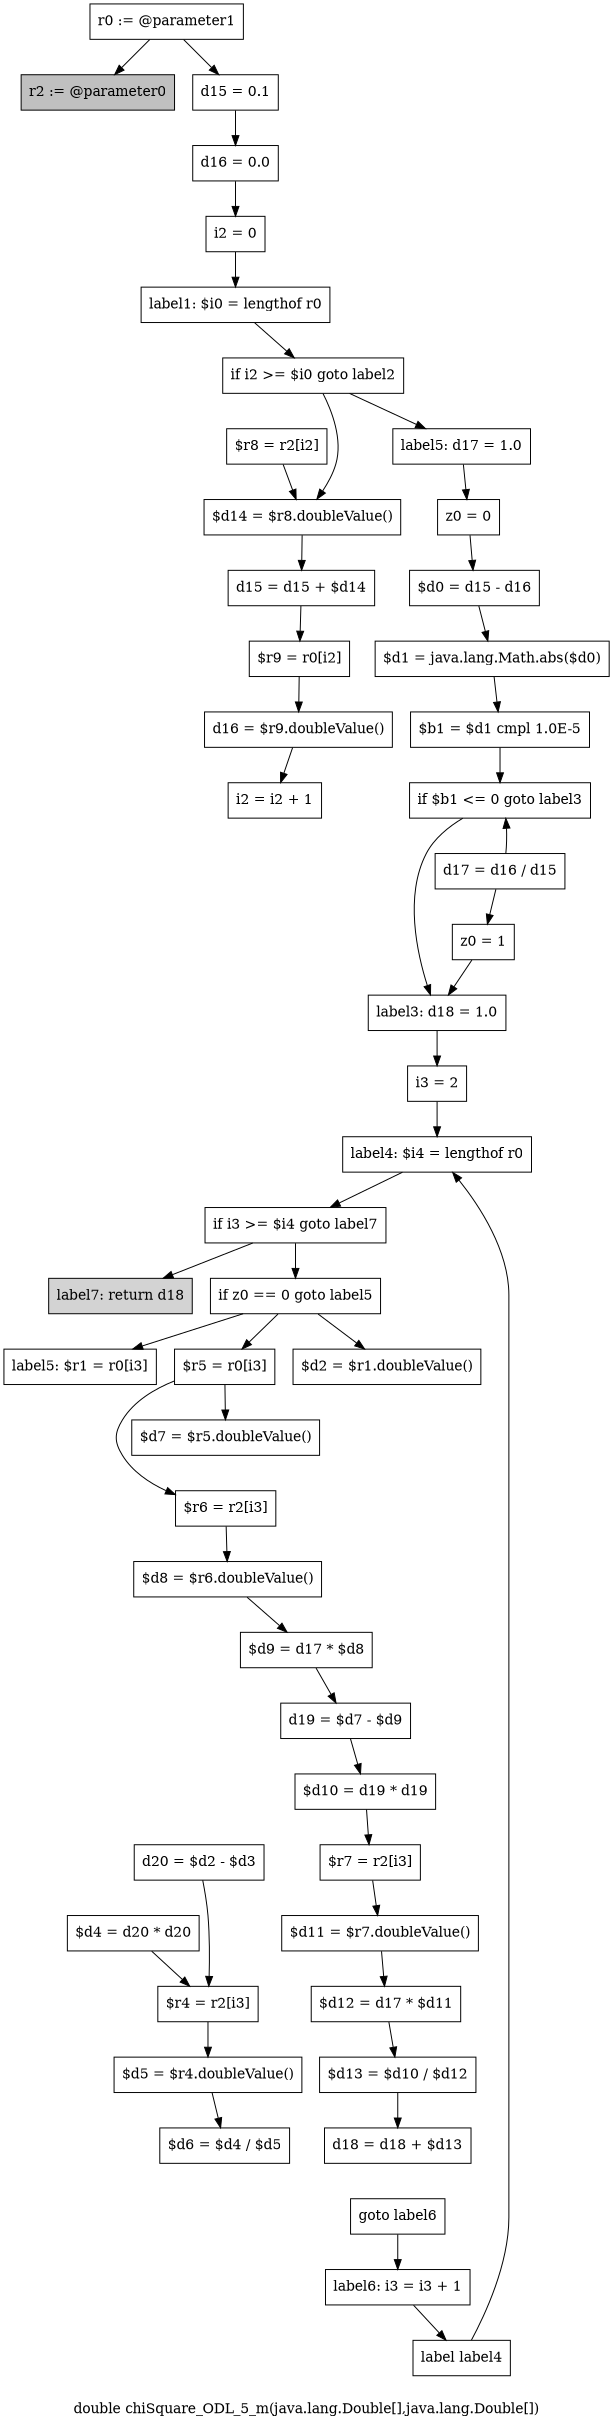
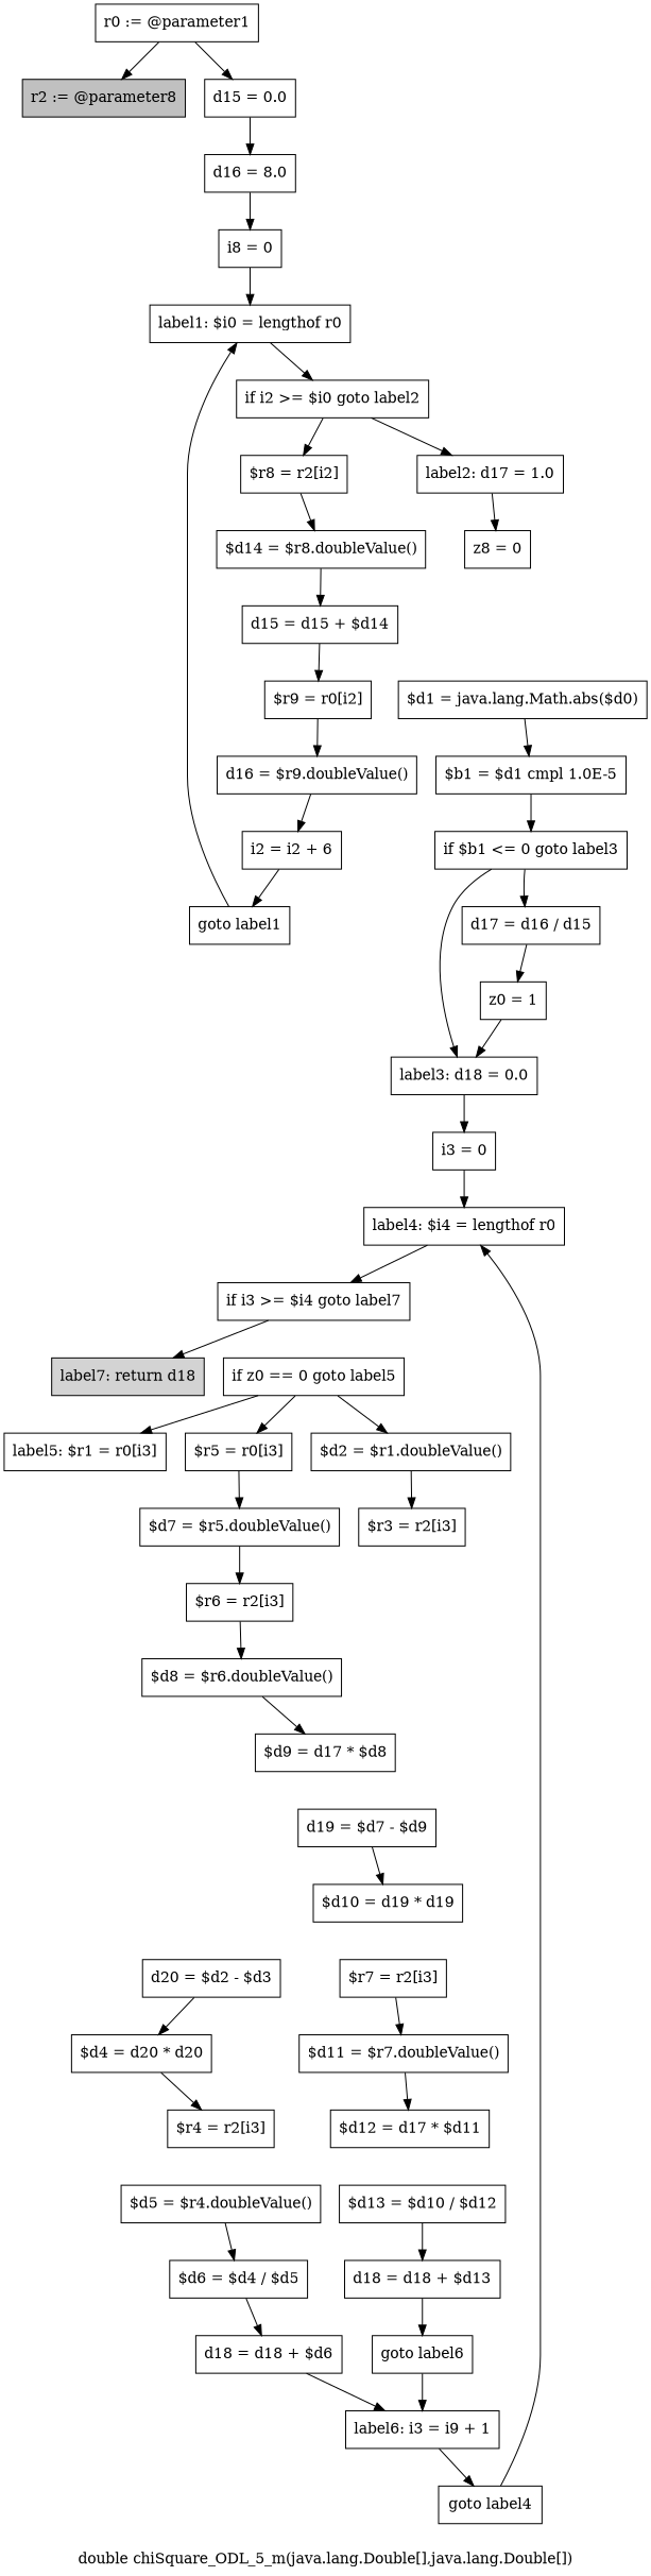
  digraph {
    label="double chiSquare_ODL_5_m(java.lang.Double[],java.lang.Double[])"
    node [shape=box]
-   n1 [fillcolor=gray label="r2 := @parameter0" style=filled]
+   n1 [fillcolor=gray label="r2 := @parameter8" style=filled]
    n2 [label="r0 := @parameter1"]
-   n3 [label="d15 = 0.1"]
-   n4 [label="d16 = 0.0"]
-   n5 [label="i2 = 0"]
+   n3 [label="d15 = 0.0"]
+   n4 [label="d16 = 8.0"]
+   n5 [label="i8 = 0"]
    n6 [label="label1: $i0 = lengthof r0"]
    n7 [label="if i2 >= $i0 goto label2"]
    n8 [label="$r8 = r2[i2]"]
-   n9 [label="label5: d17 = 1.0"]
+   n9 [label="label2: d17 = 1.0"]
    n10 [label="$d14 = $r8.doubleValue()"]
-   n11 [label="z0 = 0"]
+   n11 [label="z8 = 0"]
    n12 [label="d15 = d15 + $d14"]
-   n13 [label="$d0 = d15 - d16"]
    n14 [label="$r9 = r0[i2]"]
    n15 [label="d16 = $r9.doubleValue()"]
-   n16 [label="i2 = i2 + 1"]
+   n16 [label="i2 = i2 + 6"]
+   n17 [label="goto label1"]
    n18 [label="$d1 = java.lang.Math.abs($d0)"]
    n19 [label="$b1 = $d1 cmpl 1.0E-5"]
    n20 [label="if $b1 <= 0 goto label3"]
    n21 [label="d17 = d16 / d15"]
-   n22 [label="label3: d18 = 1.0"]
+   n22 [label="label3: d18 = 0.0"]
    n23 [label="z0 = 1"]
-   n24 [label="i3 = 2"]
+   n24 [label="i3 = 0"]
    n25 [label="label4: $i4 = lengthof r0"]
    n26 [label="if i3 >= $i4 goto label7"]
    n27 [label="if z0 == 0 goto label5"]
    n28 [fillcolor=lightgray label="label7: return d18" style=filled]
    n29 [label="$r5 = r0[i3]"]
    n30 [label="label5: $r1 = r0[i3]"]
    n31 [label="$d2 = $r1.doubleValue()"]
    n32 [label="$d7 = $r5.doubleValue()"]
    n33 [label="$r6 = r2[i3]"]
+   n34 [label="$r3 = r2[i3]"]
    n35 [label="$d8 = $r6.doubleValue()"]
    n36 [label="$d9 = d17 * $d8"]
    n37 [label="d19 = $d7 - $d9"]
    n38 [label="$d10 = d19 * d19"]
    n39 [label="$r7 = r2[i3]"]
    n40 [label="$d11 = $r7.doubleValue()"]
    n41 [label="$d12 = d17 * $d11"]
    n42 [label="$d13 = $d10 / $d12"]
    n43 [label="d18 = d18 + $d13"]
    n44 [label="goto label6"]
-   n45 [label="label6: i3 = i3 + 1"]
-   n46 [label="label label4"]
+   n45 [label="label6: i3 = i9 + 1"]
+   n46 [label="goto label4"]
    n47 [label="d20 = $d2 - $d3"]
    n48 [label="$d4 = d20 * d20"]
    n49 [label="$r4 = r2[i3]"]
    n50 [label="$d5 = $r4.doubleValue()"]
    n51 [label="$d6 = $d4 / $d5"]
+   n52 [label="d18 = d18 + $d6"]
    n2 -> n1
    n2 -> n3
    n3 -> n4
    n4 -> n5
    n5 -> n6
    n6 -> n7
-   n7 -> n10
+   n7 -> n8
    n7 -> n9
    n8 -> n10
    n9 -> n11
    n10 -> n12
-   n11 -> n13
    n12 -> n14
-   n13 -> n18
    n14 -> n15
    n15 -> n16
+   n16 -> n17
+   n17 -> n6
    n18 -> n19
    n19 -> n20
-   n21 -> n20
+   n20 -> n21
    n20 -> n22
    n21 -> n23
    n22 -> n24
    n23 -> n22
    n24 -> n25
    n25 -> n26
-   n26 -> n27
    n26 -> n28
    n27 -> n29
    n27 -> n30
    n27 -> n31
    n29 -> n32
-   n29 -> n33
+   n31 -> n34
+   n32 -> n33
    n33 -> n35
    n35 -> n36
-   n36 -> n37
    n37 -> n38
-   n38 -> n39
    n39 -> n40
    n40 -> n41
-   n41 -> n42
    n42 -> n43
+   n43 -> n44
    n44 -> n45
    n45 -> n46
    n46 -> n25
-   n47 -> n49
+   n47 -> n48
    n48 -> n49
-   n49 -> n50
    n50 -> n51
+   n51 -> n52
+   n52 -> n45
  }
